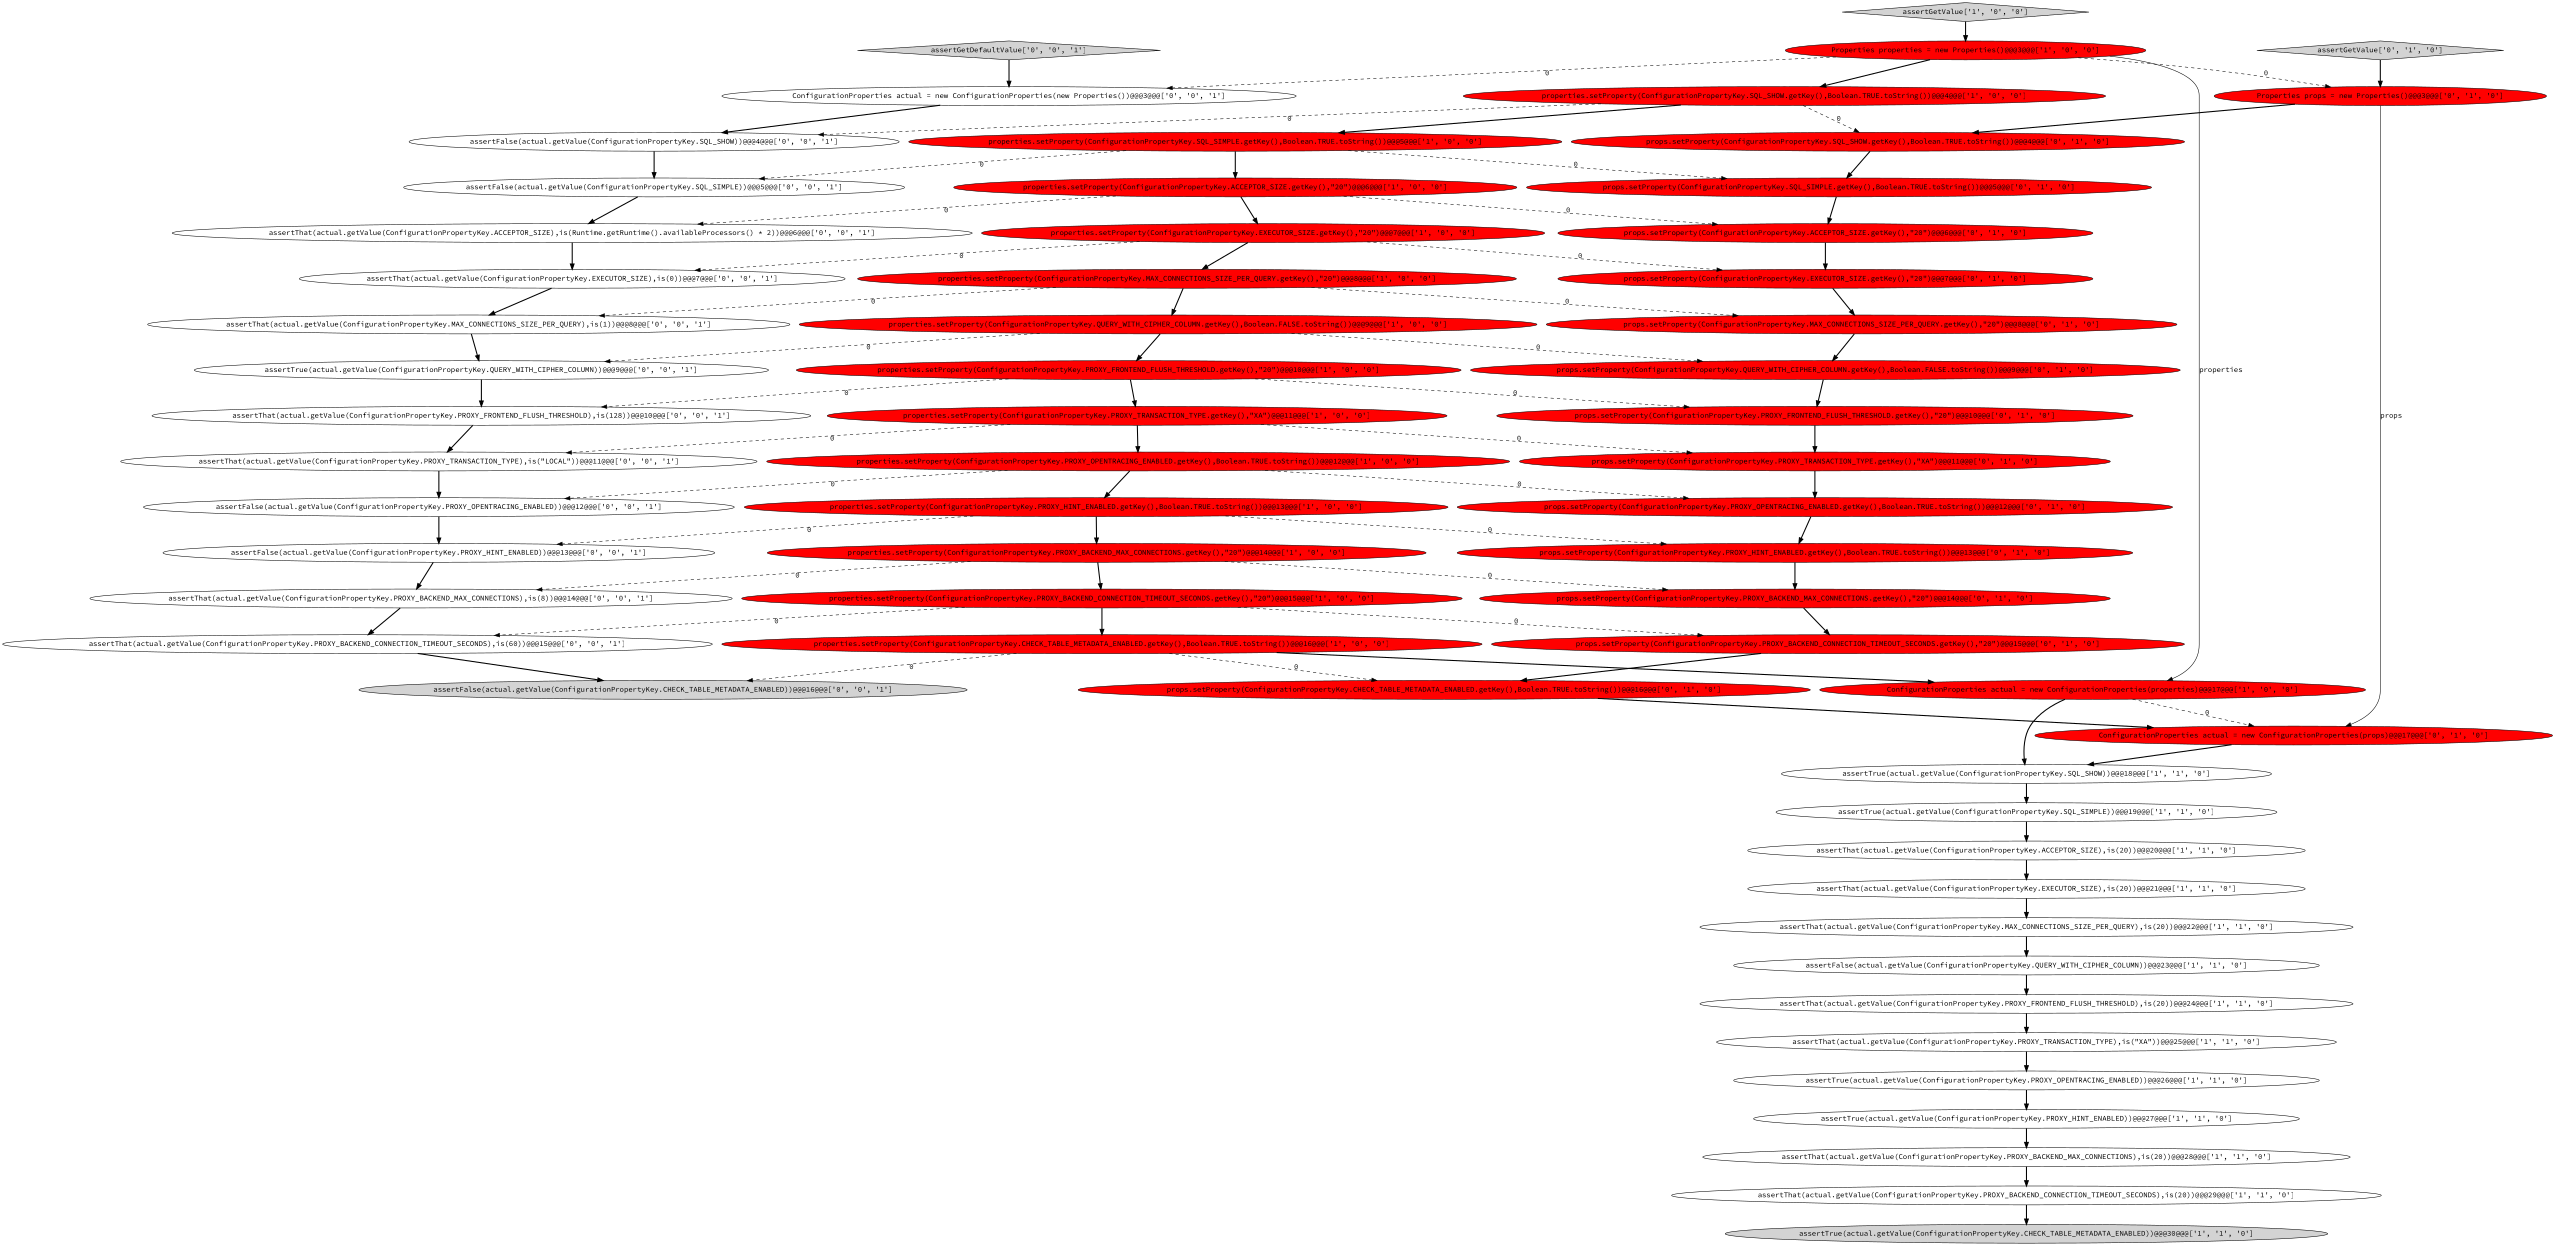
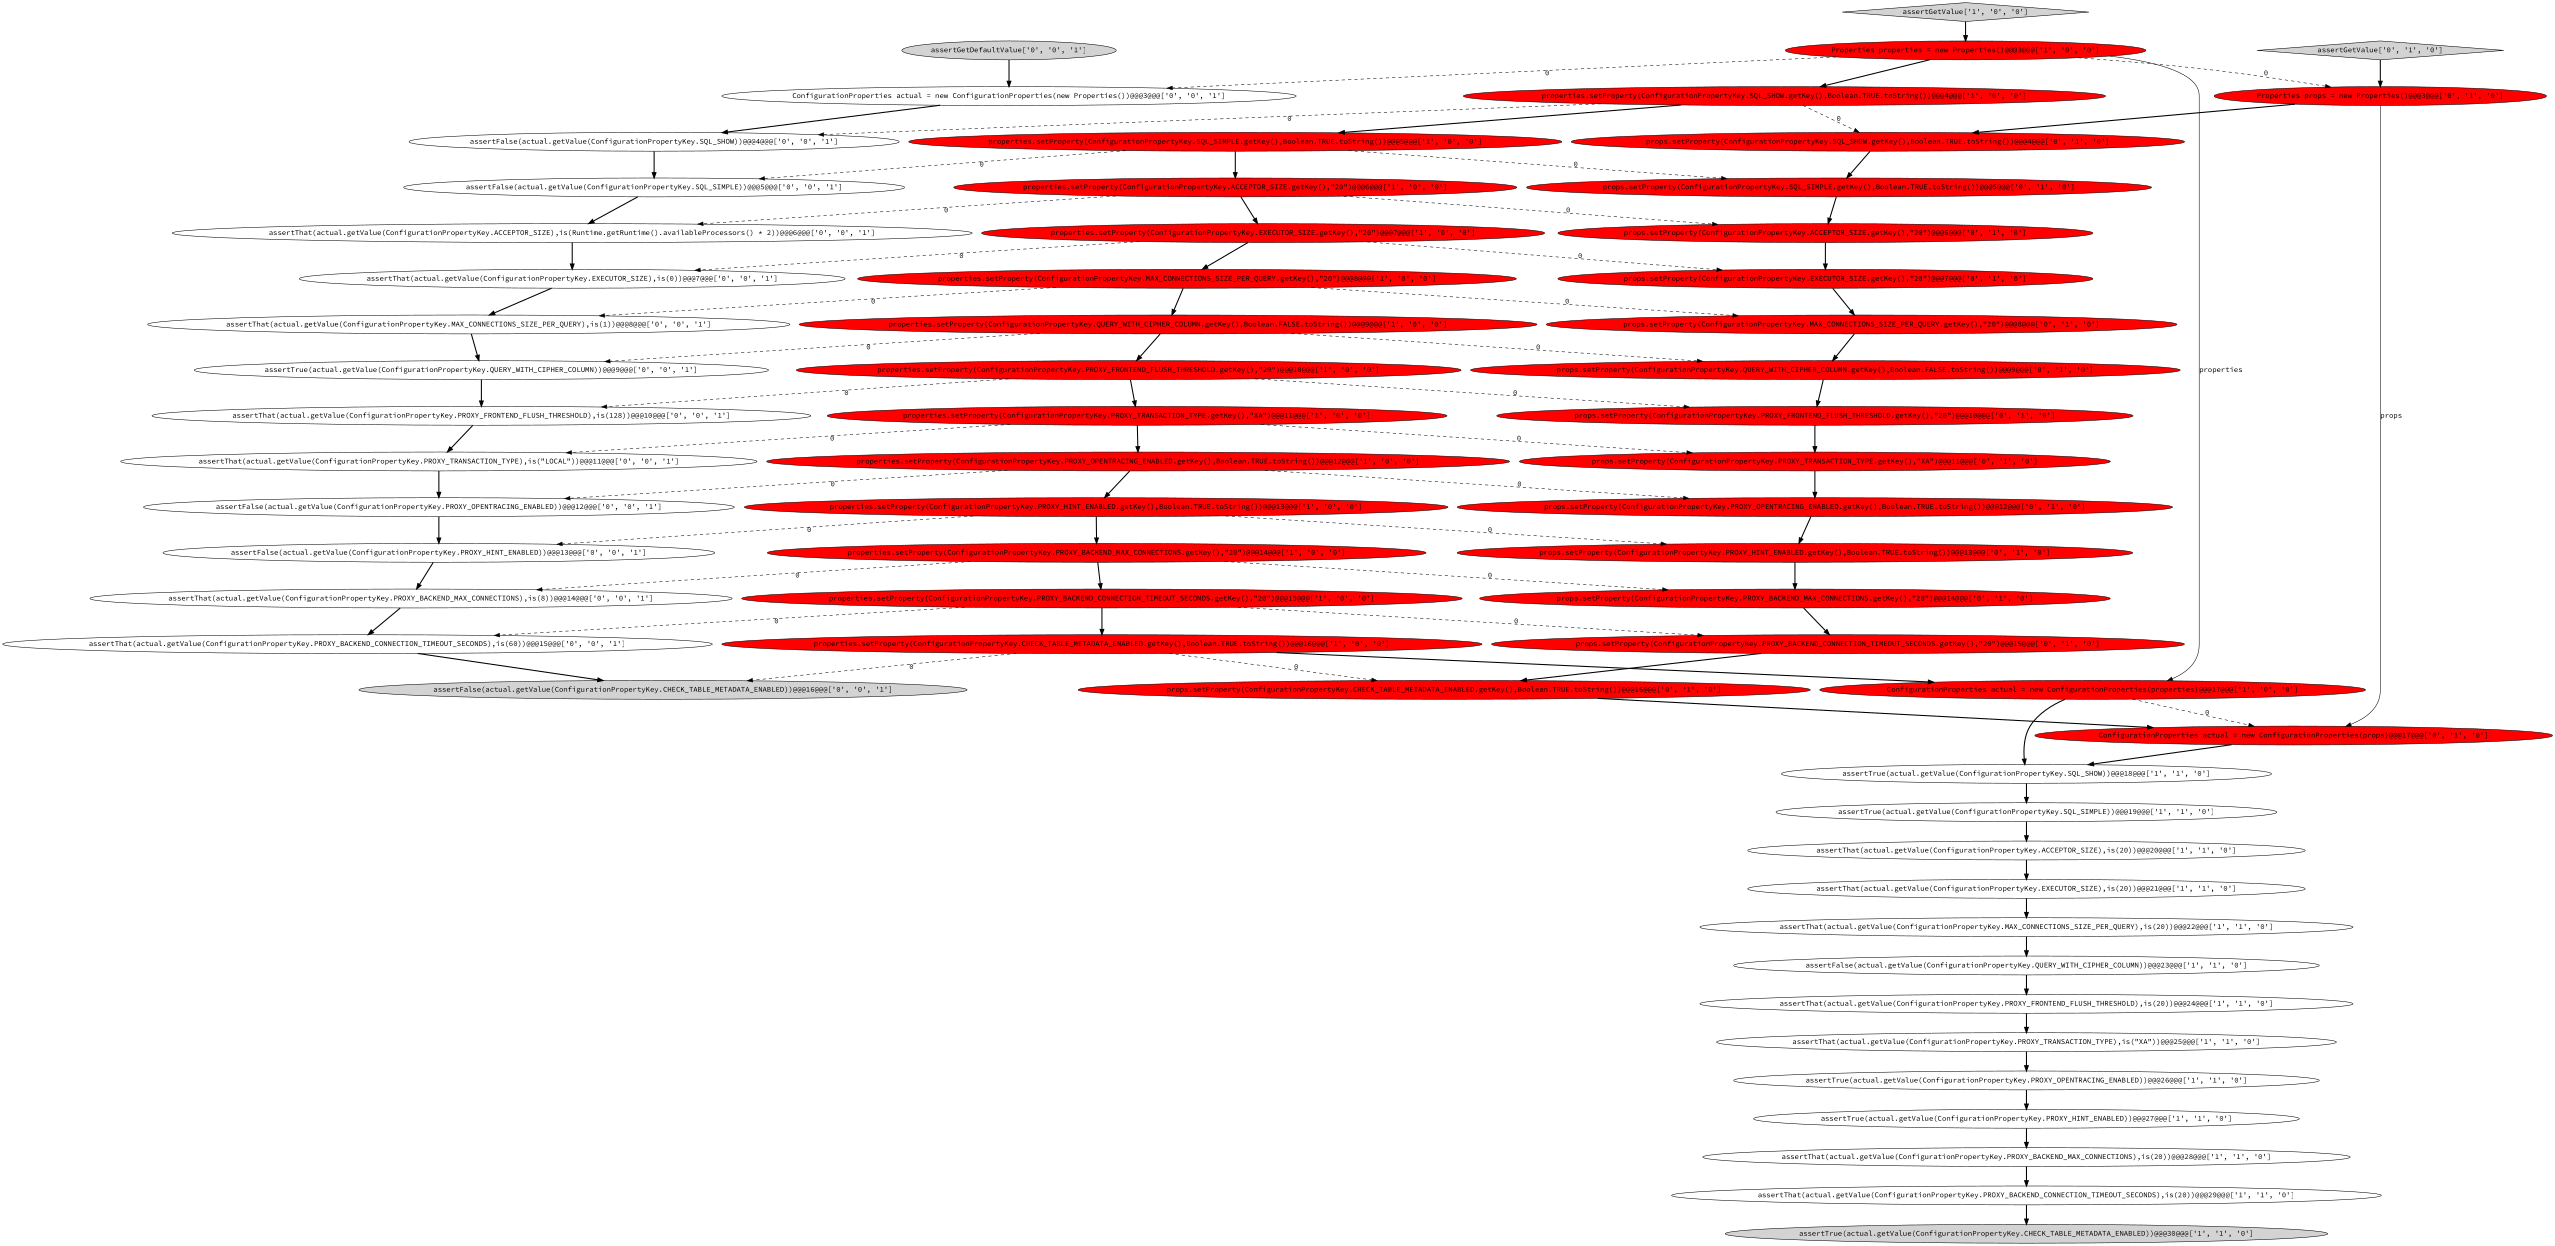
  digraph {
    fontname="Source Code Pro"
    node [fillcolor=red shape=ellipse style=filled fontname="Source Code Pro"]
    edge [style=bold fontname="Source Code Pro"]
    n1 [label="properties.setProperty(ConfigurationPropertyKey.PROXY_BACKEND_MAX_CONNECTIONS.getKey(),\"20\")@@@14@@@['1', '0', '0']"]
    n2 [fillcolor=white label="assertThat(actual.getValue(ConfigurationPropertyKey.PROXY_BACKEND_MAX_CONNECTIONS),is(8))@@@14@@@['0', '0', '1']"]
    n3 [label="props.setProperty(ConfigurationPropertyKey.PROXY_BACKEND_MAX_CONNECTIONS.getKey(),\"20\")@@@14@@@['0', '1', '0']"]
    n4 [label="properties.setProperty(ConfigurationPropertyKey.PROXY_BACKEND_CONNECTION_TIMEOUT_SECONDS.getKey(),\"20\")@@@15@@@['1', '0', '0']"]
    n5 [label="props.setProperty(ConfigurationPropertyKey.SQL_SHOW.getKey(),Boolean.TRUE.toString())@@@4@@@['0', '1', '0']"]
    n6 [label="props.setProperty(ConfigurationPropertyKey.SQL_SIMPLE.getKey(),Boolean.TRUE.toString())@@@5@@@['0', '1', '0']"]
    n7 [fillcolor=white label="assertTrue(actual.getValue(ConfigurationPropertyKey.QUERY_WITH_CIPHER_COLUMN))@@@9@@@['0', '0', '1']"]
    n8 [fillcolor=white label="assertThat(actual.getValue(ConfigurationPropertyKey.PROXY_FRONTEND_FLUSH_THRESHOLD),is(128))@@@10@@@['0', '0', '1']"]
    n9 [fillcolor=white label="assertTrue(actual.getValue(ConfigurationPropertyKey.SQL_SHOW))@@@18@@@['1', '1', '0']"]
    n10 [fillcolor=white label="assertTrue(actual.getValue(ConfigurationPropertyKey.SQL_SIMPLE))@@@19@@@['1', '1', '0']"]
    n11 [fillcolor=white label="assertThat(actual.getValue(ConfigurationPropertyKey.PROXY_TRANSACTION_TYPE),is(\"LOCAL\"))@@@11@@@['0', '0', '1']"]
    n12 [fillcolor=white label="assertThat(actual.getValue(ConfigurationPropertyKey.MAX_CONNECTIONS_SIZE_PER_QUERY),is(20))@@@22@@@['1', '1', '0']"]
    n13 [fillcolor=white label="assertFalse(actual.getValue(ConfigurationPropertyKey.QUERY_WITH_CIPHER_COLUMN))@@@23@@@['1', '1', '0']"]
    n14 [label="props.setProperty(ConfigurationPropertyKey.EXECUTOR_SIZE.getKey(),\"20\")@@@7@@@['0', '1', '0']"]
    n15 [label="props.setProperty(ConfigurationPropertyKey.MAX_CONNECTIONS_SIZE_PER_QUERY.getKey(),\"20\")@@@8@@@['0', '1', '0']"]
    n16 [label="properties.setProperty(ConfigurationPropertyKey.EXECUTOR_SIZE.getKey(),\"20\")@@@7@@@['1', '0', '0']"]
    n17 [fillcolor=white label="assertThat(actual.getValue(ConfigurationPropertyKey.EXECUTOR_SIZE),is(0))@@@7@@@['0', '0', '1']"]
    n18 [label="properties.setProperty(ConfigurationPropertyKey.MAX_CONNECTIONS_SIZE_PER_QUERY.getKey(),\"20\")@@@8@@@['1', '0', '0']"]
    n19 [label="properties.setProperty(ConfigurationPropertyKey.PROXY_TRANSACTION_TYPE.getKey(),\"XA\")@@@11@@@['1', '0', '0']"]
    n20 [label="properties.setProperty(ConfigurationPropertyKey.PROXY_OPENTRACING_ENABLED.getKey(),Boolean.TRUE.toString())@@@12@@@['1', '0', '0']"]
    n21 [label="props.setProperty(ConfigurationPropertyKey.PROXY_TRANSACTION_TYPE.getKey(),\"XA\")@@@11@@@['0', '1', '0']"]
    n22 [fillcolor=white label="assertThat(actual.getValue(ConfigurationPropertyKey.MAX_CONNECTIONS_SIZE_PER_QUERY),is(1))@@@8@@@['0', '0', '1']"]
    n23 [fillcolor=white label="assertThat(actual.getValue(ConfigurationPropertyKey.PROXY_FRONTEND_FLUSH_THRESHOLD),is(20))@@@24@@@['1', '1', '0']"]
    n24 [fillcolor=white label="assertThat(actual.getValue(ConfigurationPropertyKey.PROXY_TRANSACTION_TYPE),is(\"XA\"))@@@25@@@['1', '1', '0']"]
    n25 [label="props.setProperty(ConfigurationPropertyKey.QUERY_WITH_CIPHER_COLUMN.getKey(),Boolean.FALSE.toString())@@@9@@@['0', '1', '0']"]
    n26 [label="props.setProperty(ConfigurationPropertyKey.PROXY_FRONTEND_FLUSH_THRESHOLD.getKey(),\"20\")@@@10@@@['0', '1', '0']"]
    n27 [fillcolor=white label="assertFalse(actual.getValue(ConfigurationPropertyKey.PROXY_OPENTRACING_ENABLED))@@@12@@@['0', '0', '1']"]
    n28 [label="properties.setProperty(ConfigurationPropertyKey.ACCEPTOR_SIZE.getKey(),\"20\")@@@6@@@['1', '0', '0']"]
    n29 [fillcolor=white label="assertThat(actual.getValue(ConfigurationPropertyKey.ACCEPTOR_SIZE),is(Runtime.getRuntime().availableProcessors() * 2))@@@6@@@['0', '0', '1']"]
    n30 [label="props.setProperty(ConfigurationPropertyKey.ACCEPTOR_SIZE.getKey(),\"20\")@@@6@@@['0', '1', '0']"]
    n31 [label="properties.setProperty(ConfigurationPropertyKey.SQL_SIMPLE.getKey(),Boolean.TRUE.toString())@@@5@@@['1', '0', '0']"]
    n32 [fillcolor=white label="assertFalse(actual.getValue(ConfigurationPropertyKey.SQL_SIMPLE))@@@5@@@['0', '0', '1']"]
    n33 [fillcolor=white label="ConfigurationProperties actual = new ConfigurationProperties(new Properties())@@@3@@@['0', '0', '1']"]
    n34 [fillcolor=white label="assertFalse(actual.getValue(ConfigurationPropertyKey.SQL_SHOW))@@@4@@@['0', '0', '1']"]
    n35 [label="props.setProperty(ConfigurationPropertyKey.PROXY_BACKEND_CONNECTION_TIMEOUT_SECONDS.getKey(),\"20\")@@@15@@@['0', '1', '0']"]
    n36 [label="props.setProperty(ConfigurationPropertyKey.CHECK_TABLE_METADATA_ENABLED.getKey(),Boolean.TRUE.toString())@@@16@@@['0', '1', '0']"]
    n37 [fillcolor=white label="assertThat(actual.getValue(ConfigurationPropertyKey.PROXY_BACKEND_CONNECTION_TIMEOUT_SECONDS),is(60))@@@15@@@['0', '0', '1']"]
    n38 [label="properties.setProperty(ConfigurationPropertyKey.PROXY_FRONTEND_FLUSH_THRESHOLD.getKey(),\"20\")@@@10@@@['1', '0', '0']"]
    n39 [fillcolor=lightgray label="assertFalse(actual.getValue(ConfigurationPropertyKey.CHECK_TABLE_METADATA_ENABLED))@@@16@@@['0', '0', '1']"]
    n40 [label="ConfigurationProperties actual = new ConfigurationProperties(props)@@@17@@@['0', '1', '0']"]
    n41 [fillcolor=white label="assertFalse(actual.getValue(ConfigurationPropertyKey.PROXY_HINT_ENABLED))@@@13@@@['0', '0', '1']"]
    n42 [fillcolor=white label="assertThat(actual.getValue(ConfigurationPropertyKey.PROXY_BACKEND_MAX_CONNECTIONS),is(20))@@@28@@@['1', '1', '0']"]
    n43 [fillcolor=white label="assertThat(actual.getValue(ConfigurationPropertyKey.PROXY_BACKEND_CONNECTION_TIMEOUT_SECONDS),is(20))@@@29@@@['1', '1', '0']"]
    n44 [label="props.setProperty(ConfigurationPropertyKey.PROXY_OPENTRACING_ENABLED.getKey(),Boolean.TRUE.toString())@@@12@@@['0', '1', '0']"]
    n45 [label="properties.setProperty(ConfigurationPropertyKey.PROXY_HINT_ENABLED.getKey(),Boolean.TRUE.toString())@@@13@@@['1', '0', '0']"]
    n46 [fillcolor=white label="assertThat(actual.getValue(ConfigurationPropertyKey.EXECUTOR_SIZE),is(20))@@@21@@@['1', '1', '0']"]
    n47 [fillcolor=lightgray label="assertTrue(actual.getValue(ConfigurationPropertyKey.CHECK_TABLE_METADATA_ENABLED))@@@30@@@['1', '1', '0']"]
    n48 [label="props.setProperty(ConfigurationPropertyKey.PROXY_HINT_ENABLED.getKey(),Boolean.TRUE.toString())@@@13@@@['0', '1', '0']"]
    n49 [fillcolor=white label="assertThat(actual.getValue(ConfigurationPropertyKey.ACCEPTOR_SIZE),is(20))@@@20@@@['1', '1', '0']"]
-   n50 [fillcolor=lightgray label="assertGetDefaultValue['0', '0', '1']" shape=diamond]
+   n50 [fillcolor=lightgray label="assertGetDefaultValue['0', '0', '1']"]
    n51 [fillcolor=white label="assertTrue(actual.getValue(ConfigurationPropertyKey.PROXY_OPENTRACING_ENABLED))@@@26@@@['1', '1', '0']"]
    n52 [fillcolor=lightgray label="assertGetValue['1', '0', '0']" shape=diamond]
    n53 [label="Properties properties = new Properties()@@@3@@@['1', '0', '0']"]
    n54 [fillcolor=white label="assertTrue(actual.getValue(ConfigurationPropertyKey.PROXY_HINT_ENABLED))@@@27@@@['1', '1', '0']"]
    n55 [label="properties.setProperty(ConfigurationPropertyKey.QUERY_WITH_CIPHER_COLUMN.getKey(),Boolean.FALSE.toString())@@@9@@@['1', '0', '0']"]
    n56 [fillcolor=lightgray label="assertGetValue['0', '1', '0']" shape=diamond]
    n57 [label="Properties props = new Properties()@@@3@@@['0', '1', '0']"]
    n58 [label="properties.setProperty(ConfigurationPropertyKey.CHECK_TABLE_METADATA_ENABLED.getKey(),Boolean.TRUE.toString())@@@16@@@['1', '0', '0']"]
    n59 [label="ConfigurationProperties actual = new ConfigurationProperties(properties)@@@17@@@['1', '0', '0']"]
    n60 [label="properties.setProperty(ConfigurationPropertyKey.SQL_SHOW.getKey(),Boolean.TRUE.toString())@@@4@@@['1', '0', '0']"]
    n1 -> n2 [label=0 style=dashed]
    n1 -> n3 [label=0 style=dashed]
    n1 -> n4
    n2 -> n37
    n3 -> n35
    n4 -> n35 [label=0 style=dashed]
    n4 -> n37 [label=0 style=dashed]
    n4 -> n58
    n5 -> n6
    n6 -> n30
    n7 -> n8
    n8 -> n11
    n9 -> n10
    n10 -> n49
    n11 -> n27
    n12 -> n13
    n13 -> n23
    n14 -> n15
    n15 -> n25
    n16 -> n14 [label=0 style=dashed]
    n16 -> n17 [label=0 style=dashed]
    n16 -> n18
    n17 -> n22
    n18 -> n15 [label=0 style=dashed]
    n18 -> n22 [label=0 style=dashed]
    n18 -> n55
    n19 -> n11 [label=0 style=dashed]
    n19 -> n20
    n19 -> n21 [label=0 style=dashed]
    n20 -> n27 [label=0 style=dashed]
    n20 -> n44 [label=0 style=dashed]
    n20 -> n45
    n21 -> n44
    n22 -> n7
    n23 -> n24
    n24 -> n51
    n25 -> n26
    n26 -> n21
    n27 -> n41
    n28 -> n16
    n28 -> n29 [label=0 style=dashed]
    n28 -> n30 [label=0 style=dashed]
    n29 -> n17
    n30 -> n14
    n31 -> n6 [label=0 style=dashed]
    n31 -> n28
    n31 -> n32 [label=0 style=dashed]
    n32 -> n29
    n33 -> n34
    n34 -> n32
    n35 -> n36
    n36 -> n40
    n37 -> n39
    n38 -> n8 [label=0 style=dashed]
    n38 -> n19
    n38 -> n26 [label=0 style=dashed]
    n40 -> n9
    n41 -> n2
    n42 -> n43
    n43 -> n47
    n44 -> n48
    n45 -> n1
    n45 -> n41 [label=0 style=dashed]
    n45 -> n48 [label=0 style=dashed]
    n46 -> n12
    n48 -> n3
    n49 -> n46
    n50 -> n33
    n51 -> n54
    n52 -> n53
    n53 -> n33 [label=0 style=dashed]
    n53 -> n57 [label=0 style=dashed]
    n53 -> n59 [label=properties style=solid]
    n53 -> n60
    n54 -> n42
    n55 -> n7 [label=0 style=dashed]
    n55 -> n25 [label=0 style=dashed]
    n55 -> n38
    n56 -> n57
    n57 -> n5
    n57 -> n40 [label=props style=solid]
    n58 -> n36 [label=0 style=dashed]
    n58 -> n39 [label=0 style=dashed]
    n58 -> n59
    n59 -> n9
    n59 -> n40 [label=0 style=dashed]
    n60 -> n5 [label=0 style=dashed]
    n60 -> n31
    n60 -> n34 [label=0 style=dashed]
  }
